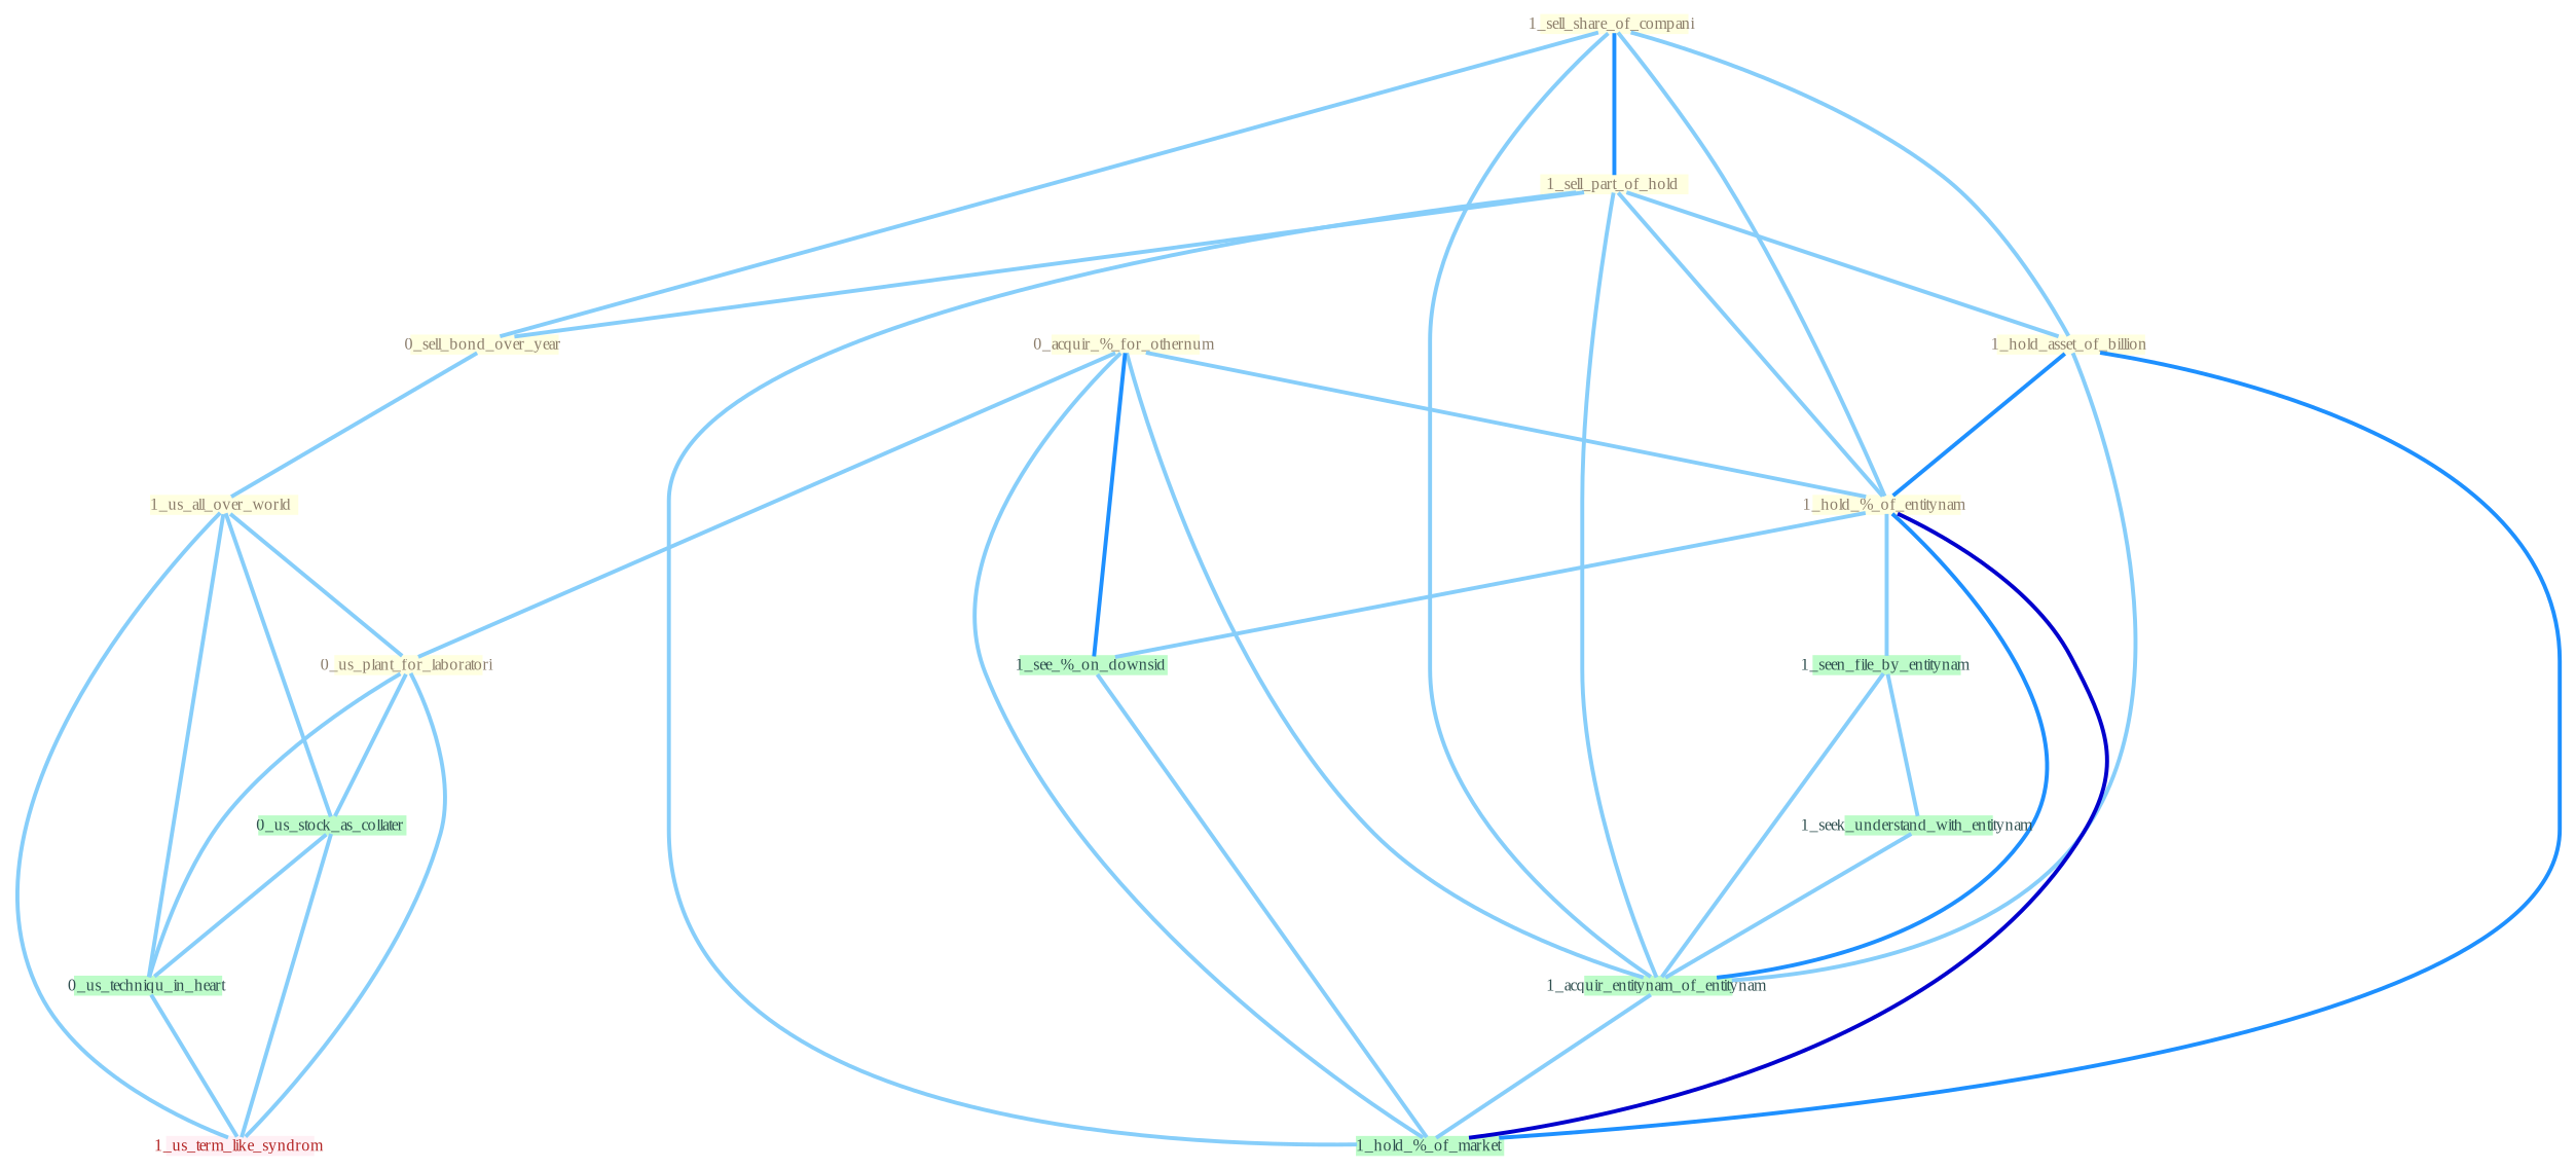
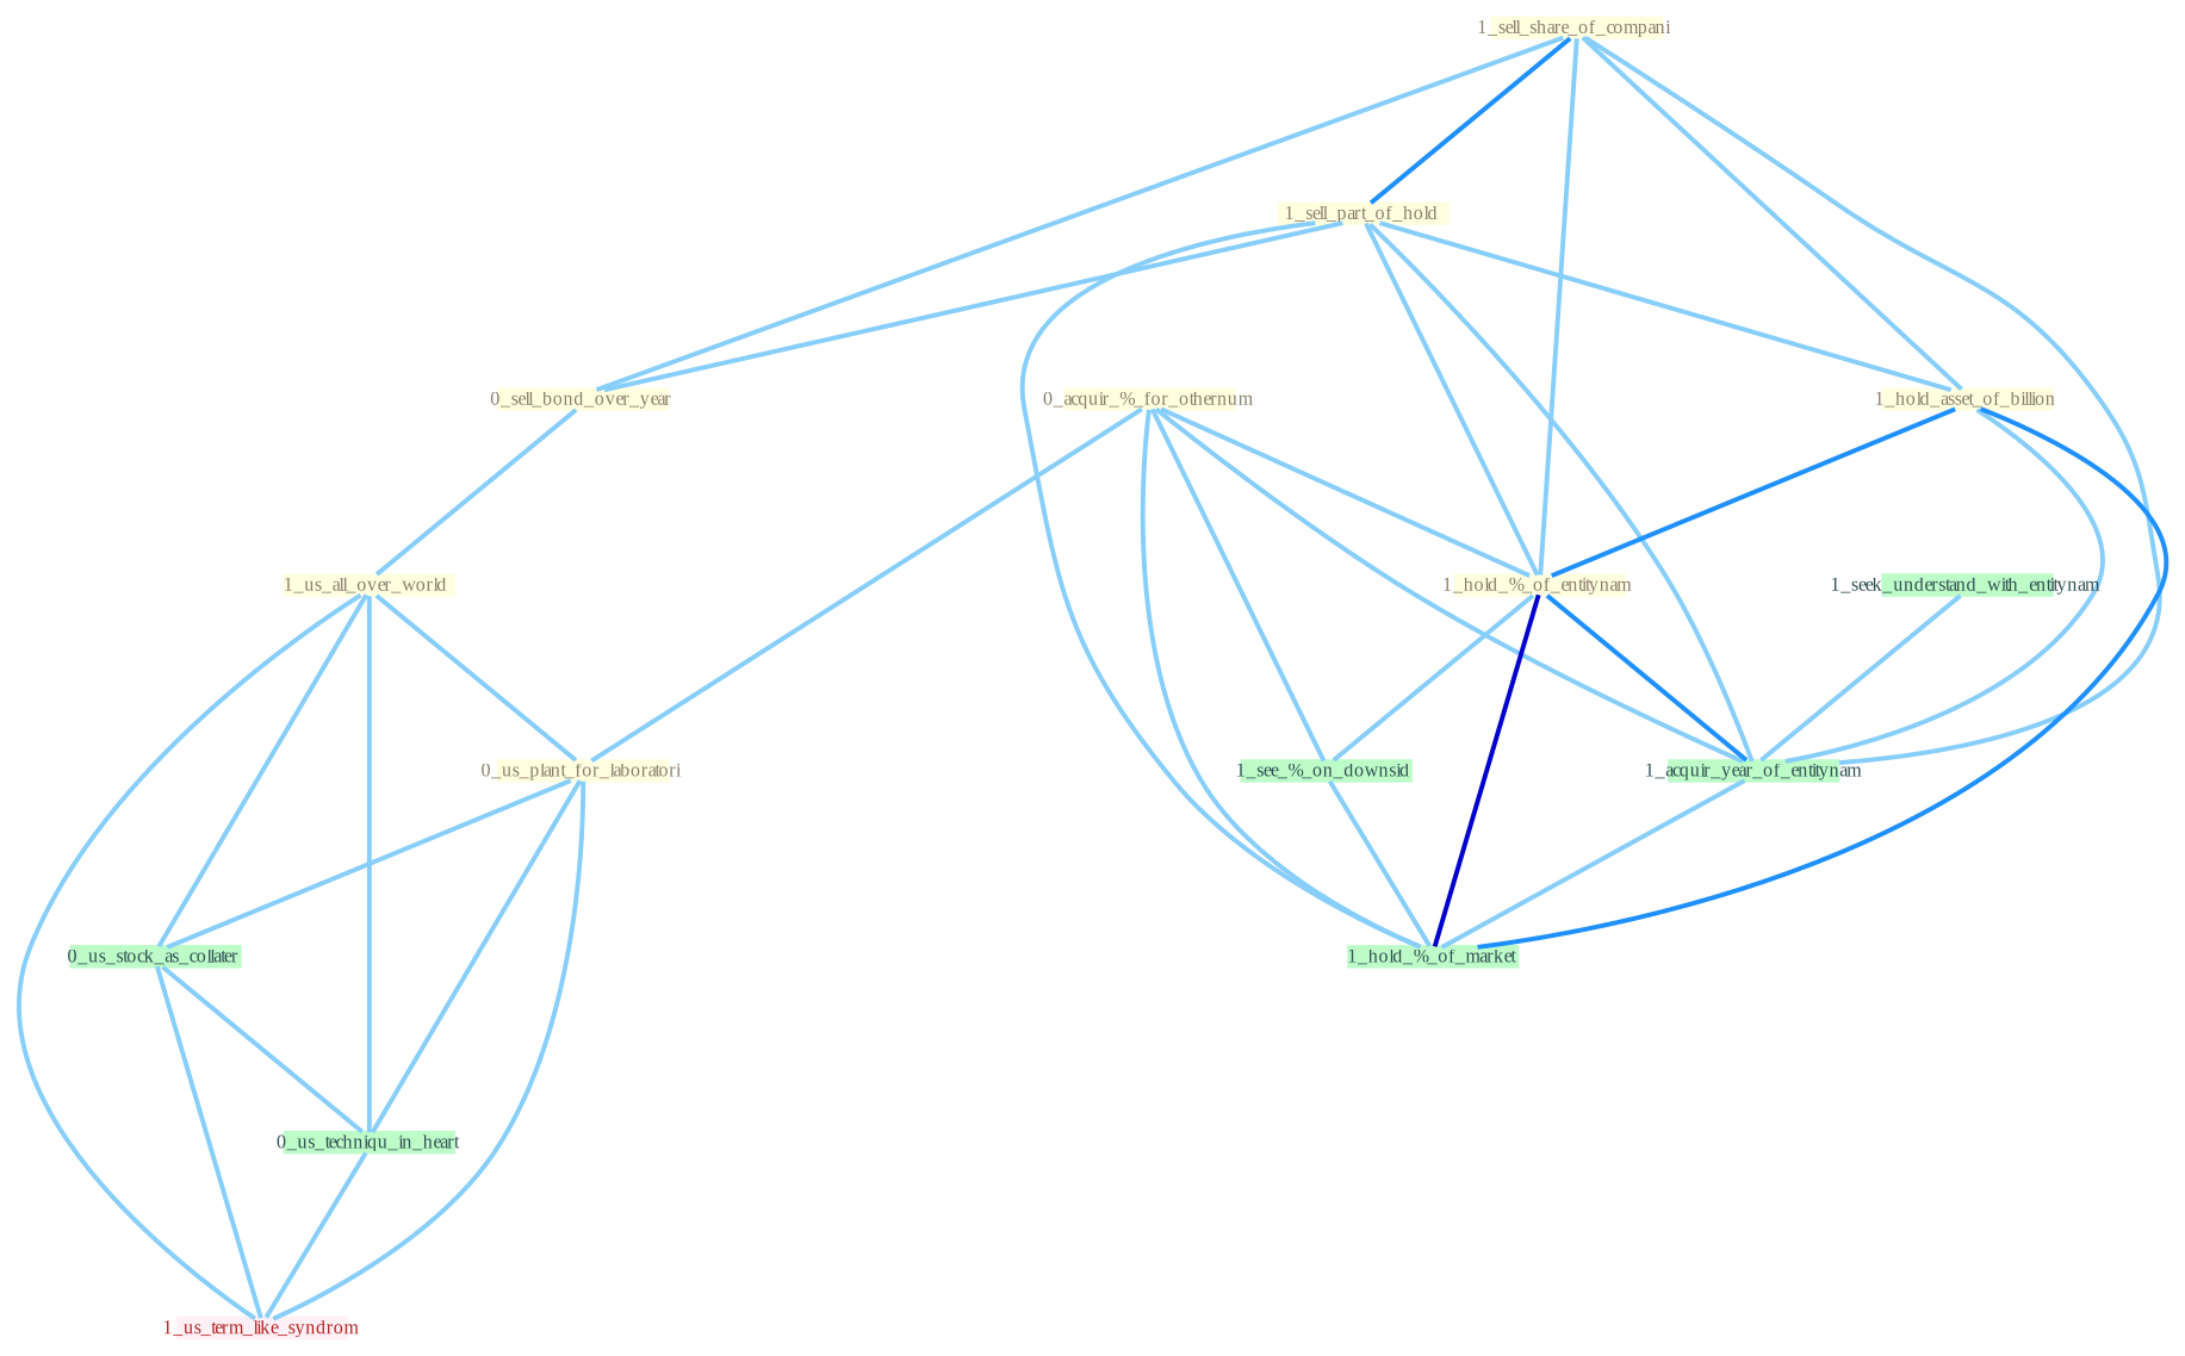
  graph {
    fontname="Liberation Serif"
    node [color="#ffffe0" fixedsize=true fontcolor="#8b7d6b" fontname="Liberation Serif" fontsize=4 shape=polygon style=filled]
    edge [color="#87cefa" fontname="Liberation Serif" w=1]
    "1_sell_share_of_compani " [height=.06 width=.5]
    "1_sell_part_of_hold " [height=.06 width=.5]
    "0_acquir_%_for_othernum " [height=.06 width=.5]
    "0_sell_bond_over_year " [height=.06 width=.5]
    "1_us_all_over_world " [height=.06 width=.5]
    "0_us_plant_for_laboratori " [height=.06 width=.5]
    "1_hold_asset_of_billion " [height=.06 width=.5]
    "1_hold_%_of_entitynam " [height=.06 width=.5]
    "1_us_term_like_syndrom " [color="#fff0f5" fontcolor="#b22222" height=.06 width=.5]
-   "1_acquir_entitynam_of_entitynam " [color="#BDFCC9" fontcolor="#2f4f4f" height=.06 width=.5]
+   "1_acquir_entitynam_of_entitynam " [color="#BDFCC9" fontcolor="#2f4f4f" height=.06 width=.5 label="1_acquir_year_of_entitynam"]
    "1_hold_%_of_market " [color="#BDFCC9" fontcolor="#2f4f4f" height=.06 width=.5]
    "1_see_%_on_downsid " [color="#BDFCC9" fontcolor="#2f4f4f" height=.06 width=.5]
    "0_us_stock_as_collater " [color="#BDFCC9" fontcolor="#2f4f4f" height=.06 width=.5]
    "0_us_techniqu_in_heart " [color="#BDFCC9" fontcolor="#2f4f4f" height=.06 width=.5]
-   "1_seen_file_by_entitynam " [color="#BDFCC9" fontcolor="#2f4f4f" height=.06 width=.5]
    "1_seek_understand_with_entitynam " [color="#BDFCC9" fontcolor="#2f4f4f" height=.06 width=.5]
    subgraph sub_1 {
      "1_sell_share_of_compani "
      "1_sell_part_of_hold "
      "0_acquir_%_for_othernum "
      "0_sell_bond_over_year "
      "1_us_all_over_world "
      "0_us_plant_for_laboratori "
      "1_hold_asset_of_billion "
      "1_hold_%_of_entitynam "
    }
    subgraph sub_2 {
      "1_us_term_like_syndrom "
    }
    "1_sell_share_of_compani " -- "1_sell_part_of_hold " [color="#1e90ff" w=2]
    "1_sell_share_of_compani " -- "0_sell_bond_over_year "
    "1_sell_share_of_compani " -- "1_hold_asset_of_billion "
    "1_sell_share_of_compani " -- "1_hold_%_of_entitynam "
    "1_sell_share_of_compani " -- "1_acquir_entitynam_of_entitynam "
    "1_sell_part_of_hold " -- "0_sell_bond_over_year "
    "1_sell_part_of_hold " -- "1_hold_asset_of_billion "
    "1_sell_part_of_hold " -- "1_hold_%_of_entitynam "
    "1_sell_part_of_hold " -- "1_acquir_entitynam_of_entitynam "
    "1_sell_part_of_hold " -- "1_hold_%_of_market "
    "0_acquir_%_for_othernum " -- "0_us_plant_for_laboratori "
    "0_acquir_%_for_othernum " -- "1_hold_%_of_entitynam "
    "0_acquir_%_for_othernum " -- "1_acquir_entitynam_of_entitynam "
    "0_acquir_%_for_othernum " -- "1_hold_%_of_market "
-   "0_acquir_%_for_othernum " -- "1_see_%_on_downsid " [color="#1e90ff"]
+   "0_acquir_%_for_othernum " -- "1_see_%_on_downsid "
    "0_sell_bond_over_year " -- "1_us_all_over_world "
    "1_us_all_over_world " -- "0_us_plant_for_laboratori "
    "1_us_all_over_world " -- "1_us_term_like_syndrom "
    "1_us_all_over_world " -- "0_us_stock_as_collater "
    "1_us_all_over_world " -- "0_us_techniqu_in_heart "
    "0_us_plant_for_laboratori " -- "1_us_term_like_syndrom "
    "0_us_plant_for_laboratori " -- "0_us_stock_as_collater "
    "0_us_plant_for_laboratori " -- "0_us_techniqu_in_heart "
    "1_hold_asset_of_billion " -- "1_hold_%_of_entitynam " [color="#1e90ff" w=2]
    "1_hold_asset_of_billion " -- "1_acquir_entitynam_of_entitynam "
    "1_hold_asset_of_billion " -- "1_hold_%_of_market " [color="#1e90ff" w=2]
    "1_hold_%_of_entitynam " -- "1_acquir_entitynam_of_entitynam " [color="#1e90ff" w=2]
    "1_hold_%_of_entitynam " -- "1_hold_%_of_market " [color="#0000cd" w=3]
    "1_hold_%_of_entitynam " -- "1_see_%_on_downsid "
-   "1_hold_%_of_entitynam " -- "1_seen_file_by_entitynam "
    "1_acquir_entitynam_of_entitynam " -- "1_hold_%_of_market "
    "1_see_%_on_downsid " -- "1_hold_%_of_market "
    "0_us_stock_as_collater " -- "1_us_term_like_syndrom "
    "0_us_stock_as_collater " -- "0_us_techniqu_in_heart "
    "0_us_techniqu_in_heart " -- "1_us_term_like_syndrom "
-   "1_seen_file_by_entitynam " -- "1_acquir_entitynam_of_entitynam "
-   "1_seen_file_by_entitynam " -- "1_seek_understand_with_entitynam "
    "1_seek_understand_with_entitynam " -- "1_acquir_entitynam_of_entitynam "
  }
